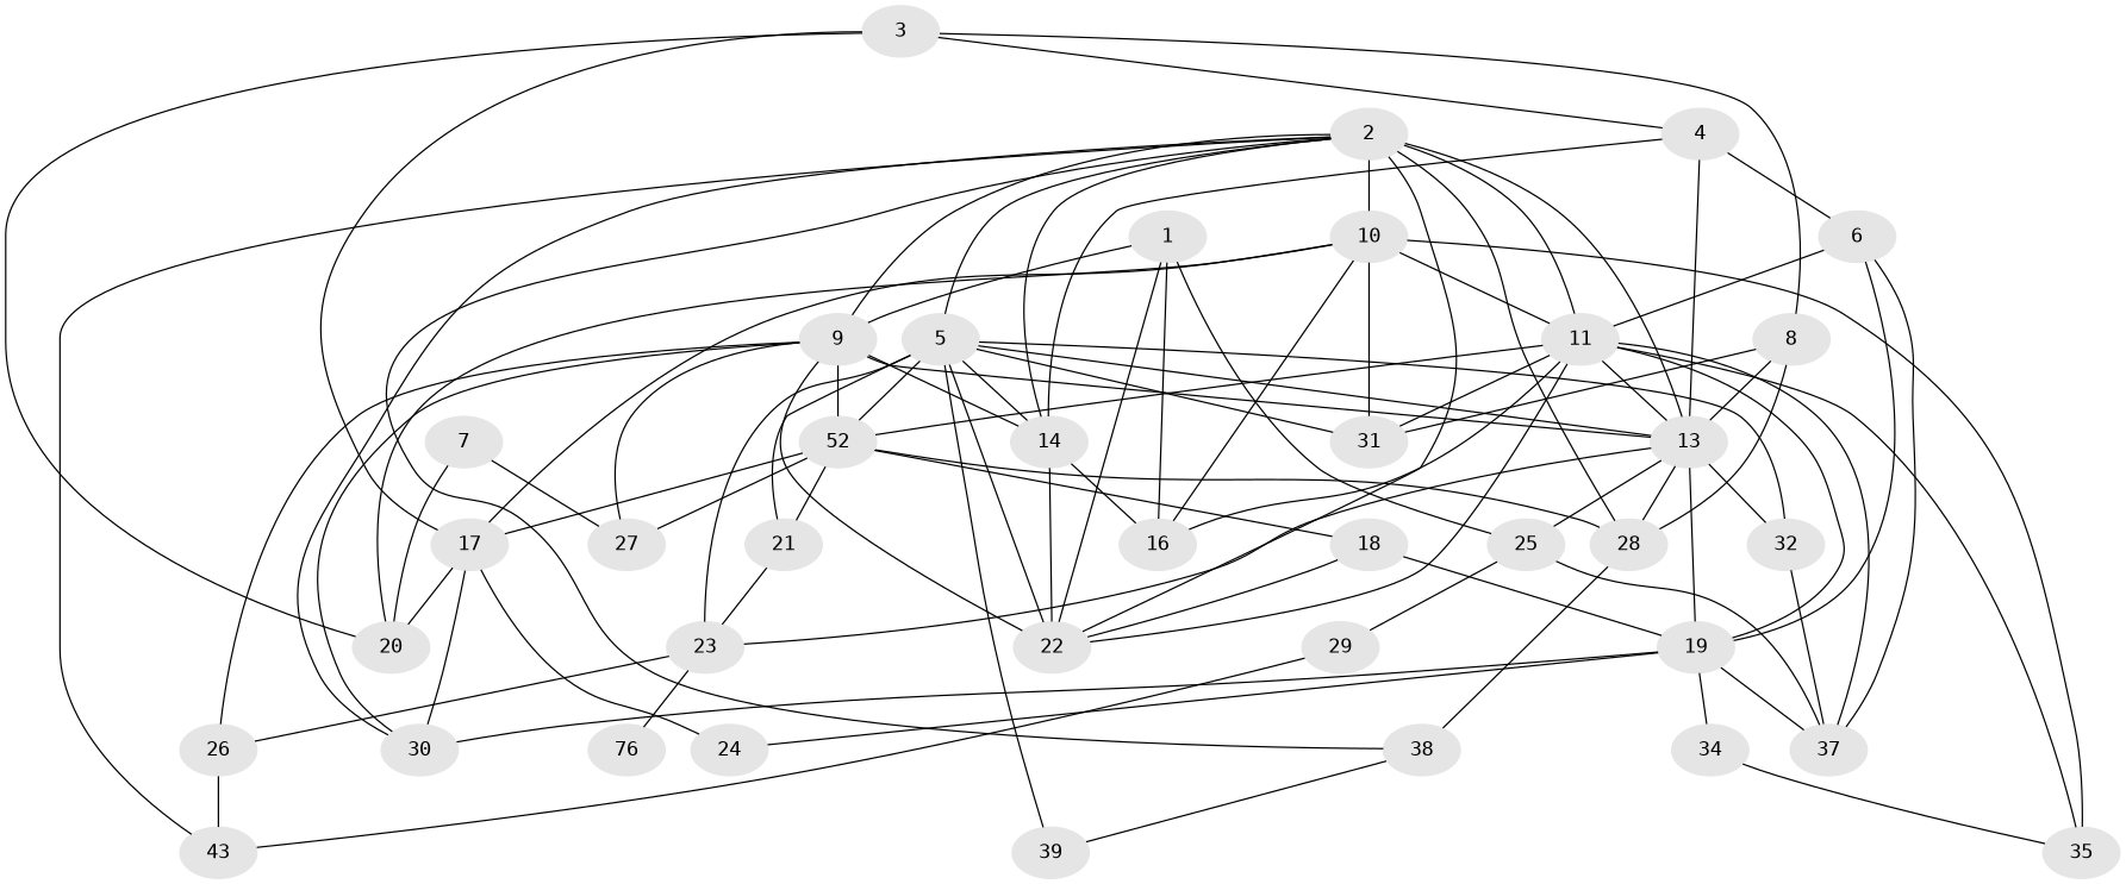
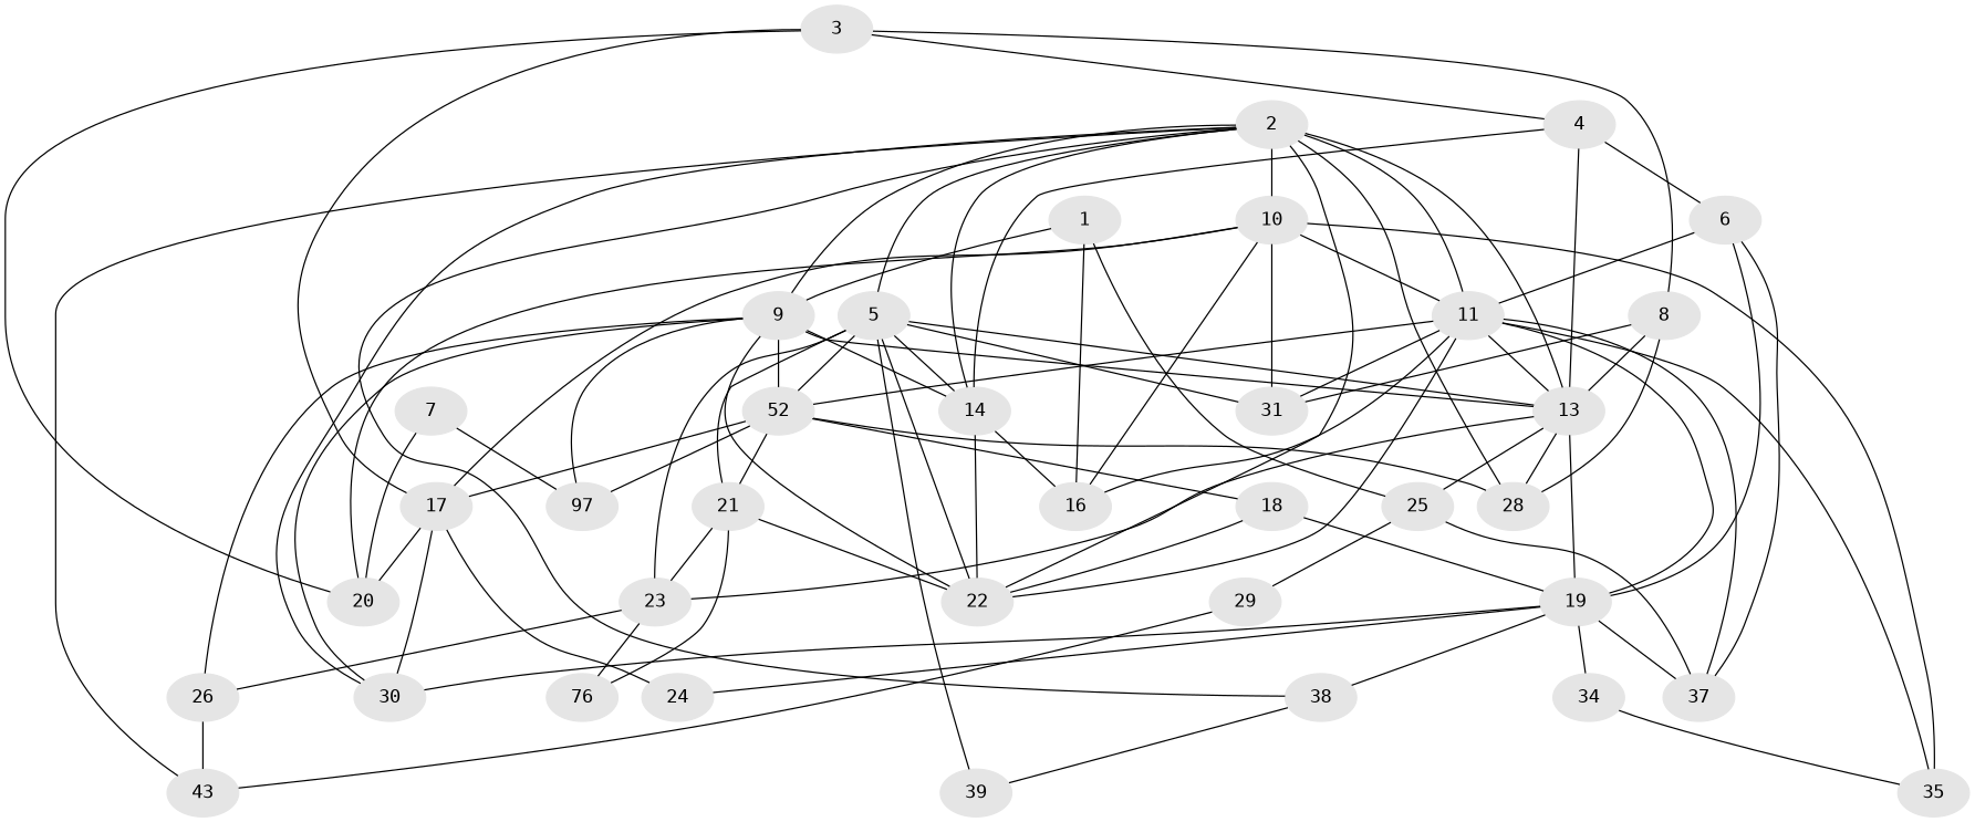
  graph {
    fontname="DejaVu Sans Mono"
    node [color=gray90 fontname="DejaVu Sans Mono" style=filled]
    edge [fontname="DejaVu Sans Mono" weight=1.0]
    1
    9
    16
    22
    25
    13
    14
    30
    n9 [label=52]
-   27
+   27 [label=97]
    26
    37
    29
    2
    5
    10
    11
    28
    n19 [label=43]
    38
    31
    21
    23
-   32
    39
    17
    20
    35
    19
    3
    4
    8
    6
    24
    18
    n36 [label=76]
    34
    7
    1 -- 9
    1 -- 16
-   1 -- 22
+   21 -- 22
    1 -- 25
    9 -- 22
    9 -- 13
    9 -- 14
    9 -- 30
    9 -- n9
    9 -- 27
    9 -- 26
    25 -- 37
    25 -- 29
    13 -- 25
    13 -- 28
    13 -- 23
-   13 -- 32
    13 -- 19
    14 -- 16
    14 -- 22
    n9 -- 27
    n9 -- 28
    n9 -- 21
    n9 -- 17
    n9 -- 18 [weight=2.0]
    26 -- n19
    29 -- n19
    2 -- 9
    2 -- 22
    2 -- 13 [weight=2.0]
    2 -- 14
    2 -- 30
    2 -- 5
    2 -- 10 [weight=4.0]
    2 -- 11
    2 -- 28 [weight=2.0]
    2 -- n19
    2 -- 38
    5 -- 22
    5 -- 13
    5 -- 14 [weight=2.0]
    5 -- n9
    5 -- 31
    5 -- 21
    5 -- 23
-   5 -- 32 [weight=3.0]
    5 -- 39
    10 -- 16
    10 -- 11 [weight=4.0]
    10 -- 31 [weight=2.0]
    10 -- 17 [weight=2.0]
    10 -- 20
    10 -- 35
    11 -- 16
    11 -- 22
    11 -- 13 [weight=2.0]
    11 -- n9
    11 -- 37
    11 -- 31
    11 -- 35
    11 -- 19
    38 -- 39
    21 -- 23
+   21 -- n36
    23 -- 26
    23 -- n36
-   32 -- 37
    17 -- 30
    17 -- 20
    17 -- 24
    19 -- 30
    19 -- 37
-   28 -- 38
+   19 -- 38
    19 -- 24
    19 -- 34
    3 -- 17
    3 -- 20
    3 -- 4
    3 -- 8
    4 -- 13
    4 -- 14
    4 -- 6 [weight=2.0]
    8 -- 13
    8 -- 28
    8 -- 31 [weight=2.0]
    6 -- 37
    6 -- 11
    6 -- 19
    18 -- 22
    18 -- 19
    34 -- 35
    7 -- 27
    7 -- 20
  }
